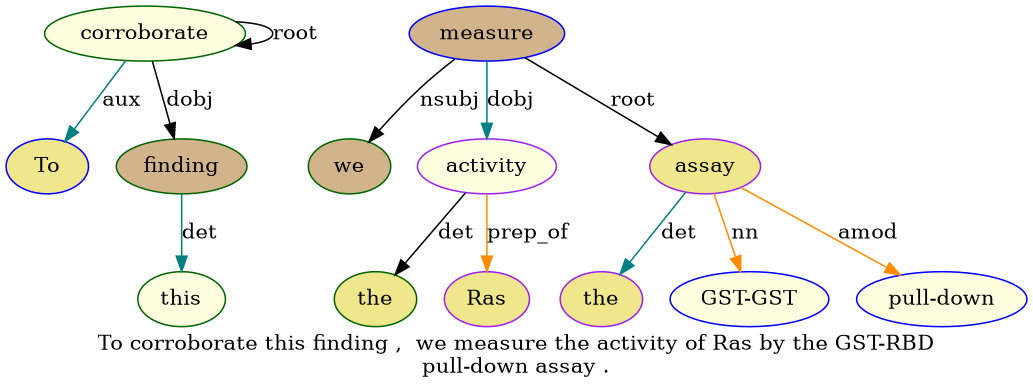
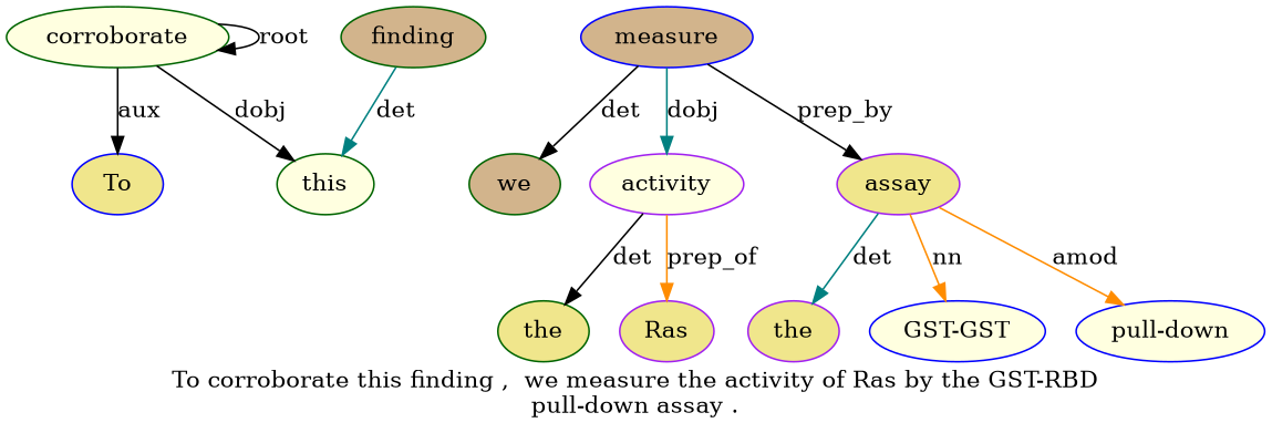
  digraph {
    label="To corroborate this finding ,  we measure the activity of Ras by the GST-RBD\npull-down assay ."
    node [color=darkgreen fillcolor=lightyellow style=filled]
    edge [color=black]
    n1 [label=corroborate]
    n2 [color=blue fillcolor=khaki label=To]
    n3 [fillcolor=tan label=finding]
    n4 [label=this]
    n5 [color=blue fillcolor=tan label=measure]
    n6 [fillcolor=tan label=we]
    n7 [color=purple label=activity]
    n8 [color=purple fillcolor=khaki label=assay]
    n9 [fillcolor=khaki label=the]
    n10 [color=purple fillcolor=khaki label=Ras]
    n11 [color=purple fillcolor=khaki label=the]
    n12 [color=blue label="GST-GST"]
    n13 [color=blue label="pull-down"]
    n1 -> n1 [label=root]
-   n1 -> n2 [color=teal label=aux]
-   n1 -> n3 [label=dobj]
+   n1 -> n2 [label=aux]
+   n1 -> n4 [label=dobj]
    n3 -> n4 [color=teal label=det]
-   n5 -> n6 [label=nsubj]
+   n5 -> n6 [label=det]
    n5 -> n7 [color=teal label=dobj]
-   n5 -> n8 [label=root]
+   n5 -> n8 [label=prep_by]
    n7 -> n9 [label=det]
    n7 -> n10 [color=darkorange label=prep_of]
    n8 -> n11 [color=teal label=det]
    n8 -> n12 [color=darkorange label=nn]
    n8 -> n13 [color=darkorange label=amod]
  }
